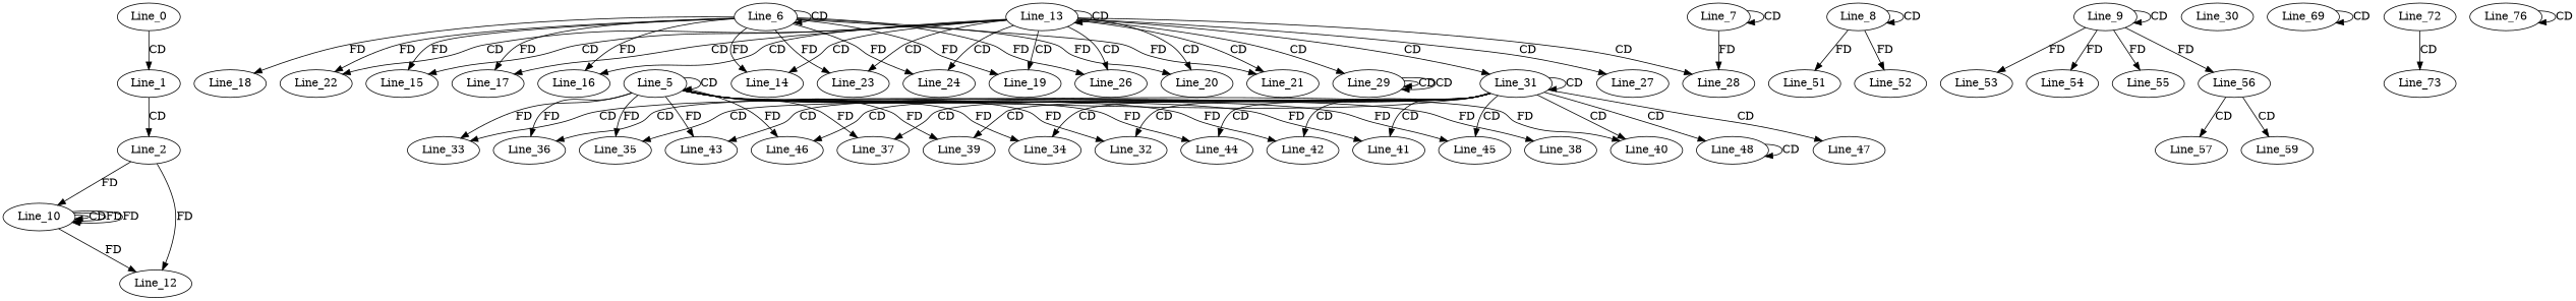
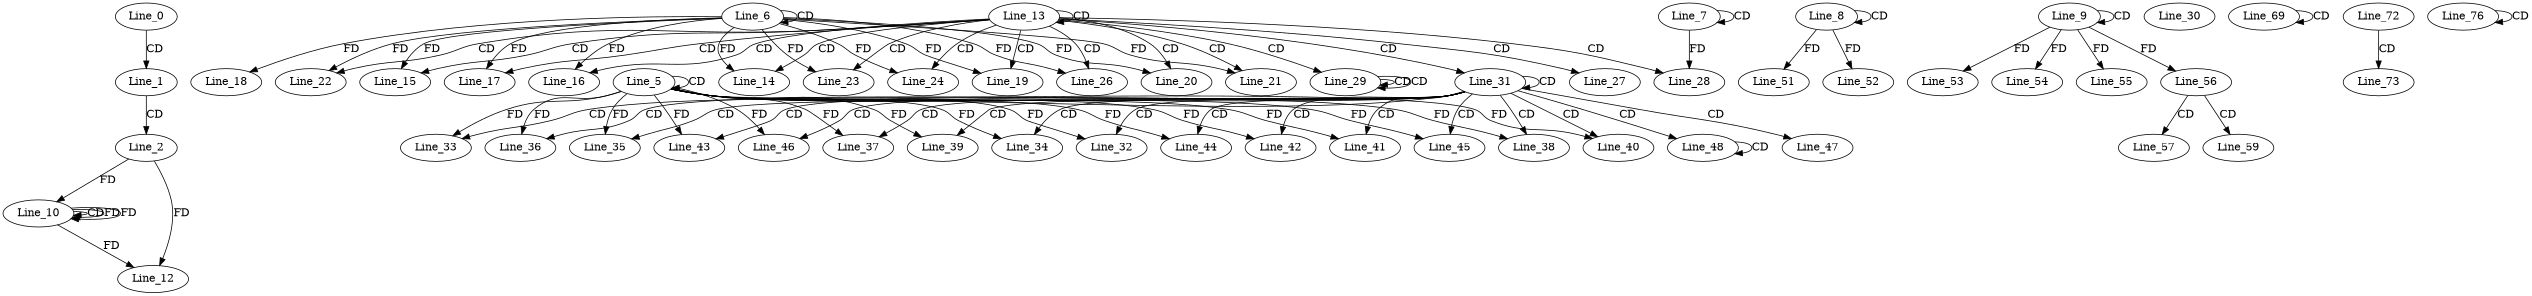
  digraph {
    Line_0
    Line_1
    Line_2
    Line_10
    Line_12
    Line_5
    Line_32
    Line_33
    Line_34
    Line_35
    Line_36
    Line_37
    Line_38
    Line_39
    Line_40
    Line_41
    Line_42
    Line_43
    Line_44
    Line_45
    Line_46
    Line_6
    Line_14
    Line_15
    Line_16
    Line_17
    Line_18
    Line_19
    Line_20
    Line_21
    Line_22
    Line_23
    Line_24
    Line_26
    Line_7
    Line_28
    Line_8
    Line_51
    Line_52
    Line_9
    Line_53
    Line_54
    Line_55
    Line_56
    Line_57
    Line_59
    Line_13
    Line_27
    Line_29
    Line_31
    Line_47
    Line_48
    Line_30
    Line_69
    Line_72
    Line_73
    Line_76
    Line_0 -> Line_1 [label=CD]
    Line_1 -> Line_2 [label=CD]
    Line_2 -> Line_10 [label=FD]
    Line_2 -> Line_12 [label=FD]
    Line_10 -> Line_10 [label=CD]
    Line_10 -> Line_10 [label=FD]
    Line_10 -> Line_10 [label=FD]
    Line_10 -> Line_12 [label=FD]
    Line_5 -> Line_5 [label=CD]
    Line_5 -> Line_32 [label=FD]
    Line_5 -> Line_33 [label=FD]
    Line_5 -> Line_34 [label=FD]
    Line_5 -> Line_35 [label=FD]
    Line_5 -> Line_36 [label=FD]
    Line_5 -> Line_37 [label=FD]
    Line_5 -> Line_38 [label=FD]
    Line_5 -> Line_39 [label=FD]
    Line_5 -> Line_40 [label=FD]
    Line_5 -> Line_41 [label=FD]
    Line_5 -> Line_42 [label=FD]
    Line_5 -> Line_43 [label=FD]
    Line_5 -> Line_44 [label=FD]
    Line_5 -> Line_45 [label=FD]
    Line_5 -> Line_46 [label=FD]
    Line_6 -> Line_6 [label=CD]
    Line_6 -> Line_14 [label=FD]
    Line_6 -> Line_15 [label=FD]
    Line_6 -> Line_16 [label=FD]
    Line_6 -> Line_17 [label=FD]
    Line_6 -> Line_18 [label=FD]
    Line_6 -> Line_19 [label=FD]
    Line_6 -> Line_20 [label=FD]
    Line_6 -> Line_21 [label=FD]
    Line_6 -> Line_22 [label=FD]
    Line_6 -> Line_23 [label=FD]
    Line_6 -> Line_24 [label=FD]
    Line_6 -> Line_26 [label=FD]
    Line_7 -> Line_7 [label=CD]
    Line_7 -> Line_28 [label=FD]
    Line_8 -> Line_8 [label=CD]
    Line_8 -> Line_51 [label=FD]
    Line_8 -> Line_52 [label=FD]
    Line_9 -> Line_9 [label=CD]
    Line_9 -> Line_53 [label=FD]
    Line_9 -> Line_54 [label=FD]
    Line_9 -> Line_55 [label=FD]
    Line_9 -> Line_56 [label=FD]
    Line_56 -> Line_57 [label=CD]
    Line_56 -> Line_59 [label=CD]
    Line_13 -> Line_14 [label=CD]
    Line_13 -> Line_15 [label=CD]
    Line_13 -> Line_16 [label=CD]
    Line_13 -> Line_17 [label=CD]
    Line_13 -> Line_19 [label=CD]
    Line_13 -> Line_20 [label=CD]
    Line_13 -> Line_21 [label=CD]
    Line_13 -> Line_22 [label=CD]
    Line_13 -> Line_23 [label=CD]
    Line_13 -> Line_24 [label=CD]
    Line_13 -> Line_26 [label=CD]
    Line_13 -> Line_28 [label=CD]
    Line_13 -> Line_13 [label=CD]
    Line_13 -> Line_27 [label=CD]
    Line_13 -> Line_29 [label=CD]
    Line_13 -> Line_31 [label=CD]
    Line_29 -> Line_29 [label=CD]
    Line_29 -> Line_29 [label=CD]
    Line_31 -> Line_32 [label=CD]
    Line_31 -> Line_33 [label=CD]
    Line_31 -> Line_34 [label=CD]
    Line_31 -> Line_35 [label=CD]
    Line_31 -> Line_36 [label=CD]
    Line_31 -> Line_37 [label=CD]
+   Line_31 -> Line_38 [label=CD]
    Line_31 -> Line_39 [label=CD]
    Line_31 -> Line_40 [label=CD]
    Line_31 -> Line_41 [label=CD]
    Line_31 -> Line_42 [label=CD]
    Line_31 -> Line_43 [label=CD]
    Line_31 -> Line_44 [label=CD]
    Line_31 -> Line_45 [label=CD]
    Line_31 -> Line_46 [label=CD]
    Line_31 -> Line_31 [label=CD]
    Line_31 -> Line_47 [label=CD]
    Line_31 -> Line_48 [label=CD]
    Line_48 -> Line_48 [label=CD]
    Line_69 -> Line_69 [label=CD]
    Line_72 -> Line_73 [label=CD]
    Line_76 -> Line_76 [label=CD]
  }
